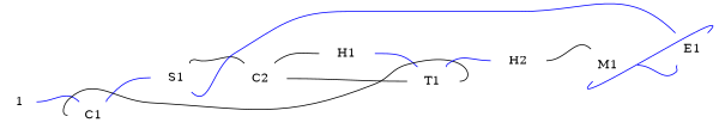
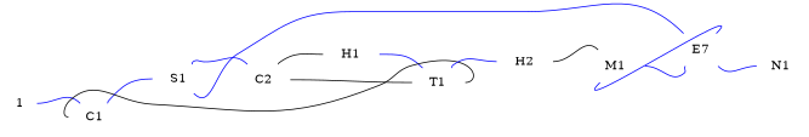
  digraph {
    rankdir=LR
    splines=true
    node [color=white shape=hexagon]
    edge [color=blue dir=none headport=w tailport=e weight=2]
    1 [height=0 shape=circle width=0]
    C1 [height=0 shape=octagon width=0]
    S1 [height=0 width=0]
    C2 [height=0 width=0]
-   E1 [height=0 shape=circle width=0]
+   E1 [height=0 shape=circle width=0 label=E7]
    H1 [height=0 width=0]
    T1 [height=0 width=0]
    H2 [height=0 width=0]
    M1 [height=0 width=0]
+   N1 [height=0 shape=circle width=0]
    subgraph sub_1 {
      rank=source
      1
    }
    1 -> C1 [headport=nw]
    C1 -> S1 [tailport=ne]
-   S1 -> C2 [color=black headport=nw tailport=ne]
+   S1 -> C2 [headport=nw tailport=ne]
    S1 -> E1 [headport=nw tailport=se]
    C2 -> H1 [color=black tailport=ne]
    C2 -> T1 [color=black]
    E1 -> M1 [headport=sw tailport=ne]
+   E1 -> N1 [tailport=se]
    H1 -> T1 [headport=nw]
    T1 -> C1 [color=black]
    T1 -> H2 [tailport=ne]
    H2 -> M1 [color=black headport=nw]
    M1 -> E1 [headport=sw]
  }
